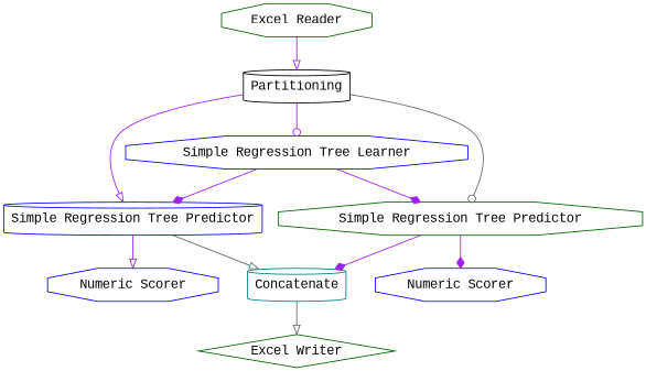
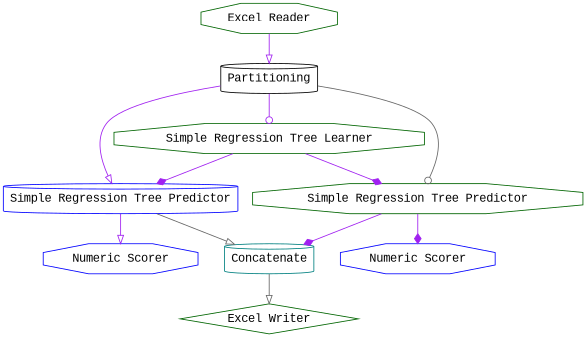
  digraph {
    fontname="Liberation Mono"
    rankdir=TB
    node [color=blue fontname="Liberation Mono" shape=octagon]
    edge [arrowhead=onormal color=purple fontname="Liberation Mono"]
    n1 [label="Simple Regression Tree Predictor" shape=cylinder]
    n2 [color=teal label=Concatenate shape=cylinder]
    n3 [label="Numeric Scorer"]
    n4 [color=darkgreen label="Excel Writer" shape=diamond]
    n5 [color=darkgreen label="Simple Regression Tree Predictor"]
    n6 [label="Numeric Scorer"]
-   n7 [label="Simple Regression Tree Learner"]
+   n7 [color=darkgreen label="Simple Regression Tree Learner"]
    n8 [color=black label=Partitioning shape=cylinder]
    n9 [color=darkgreen label="Excel Reader"]
    n1 -> n2 [color=gray40]
    n1 -> n3
    n2 -> n4 [color=gray40]
    n5 -> n2 [arrowhead=diamond]
    n5 -> n6 [arrowhead=diamond]
    n7 -> n1 [arrowhead=diamond]
    n7 -> n5 [arrowhead=diamond]
    n8 -> n1
    n8 -> n5 [arrowhead=odot color=gray40]
    n8 -> n7 [arrowhead=odot]
    n9 -> n8
  }
